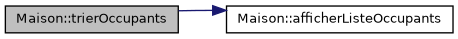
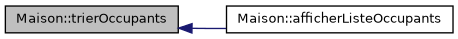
  digraph {
    rankdir=LR
    node [color=black fontname=Helvetica fontsize=10 shape=record]
    n1 [fillcolor=grey75 fontcolor=black height=0.2 label="Maison::trierOccupants" style=filled width=0.4]
    n2 [height=0.2 label="Maison::afficherListeOccupants" width=0.4]
-   n2 -> n1 [color=midnightblue dir=back fontname=Helvetica fontsize=10 labelfontname=Helvetica labelfontsize=10 style=solid]
+   n1 -> n2 [color=midnightblue dir=back fontname=Helvetica fontsize=10 labelfontname=Helvetica labelfontsize=10 style=solid]
  }
